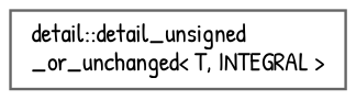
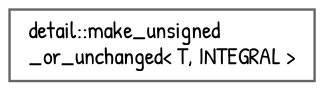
  digraph {
    rankdir=LR
    fontname="Patrick Hand"
-   n1 [color=grey40 fillcolor=white fontname="Patrick Hand" fontsize=10 height=0.2 label="detail::detail_unsigned\l_or_unchanged\< T, INTEGRAL \>" shape=box style=filled width=0.4]
+   n1 [color=grey40 fillcolor=white fontname="Patrick Hand" fontsize=10 height=0.2 label="detail::make_unsigned\l_or_unchanged\< T, INTEGRAL \>" shape=box style=filled width=0.4]
  }
